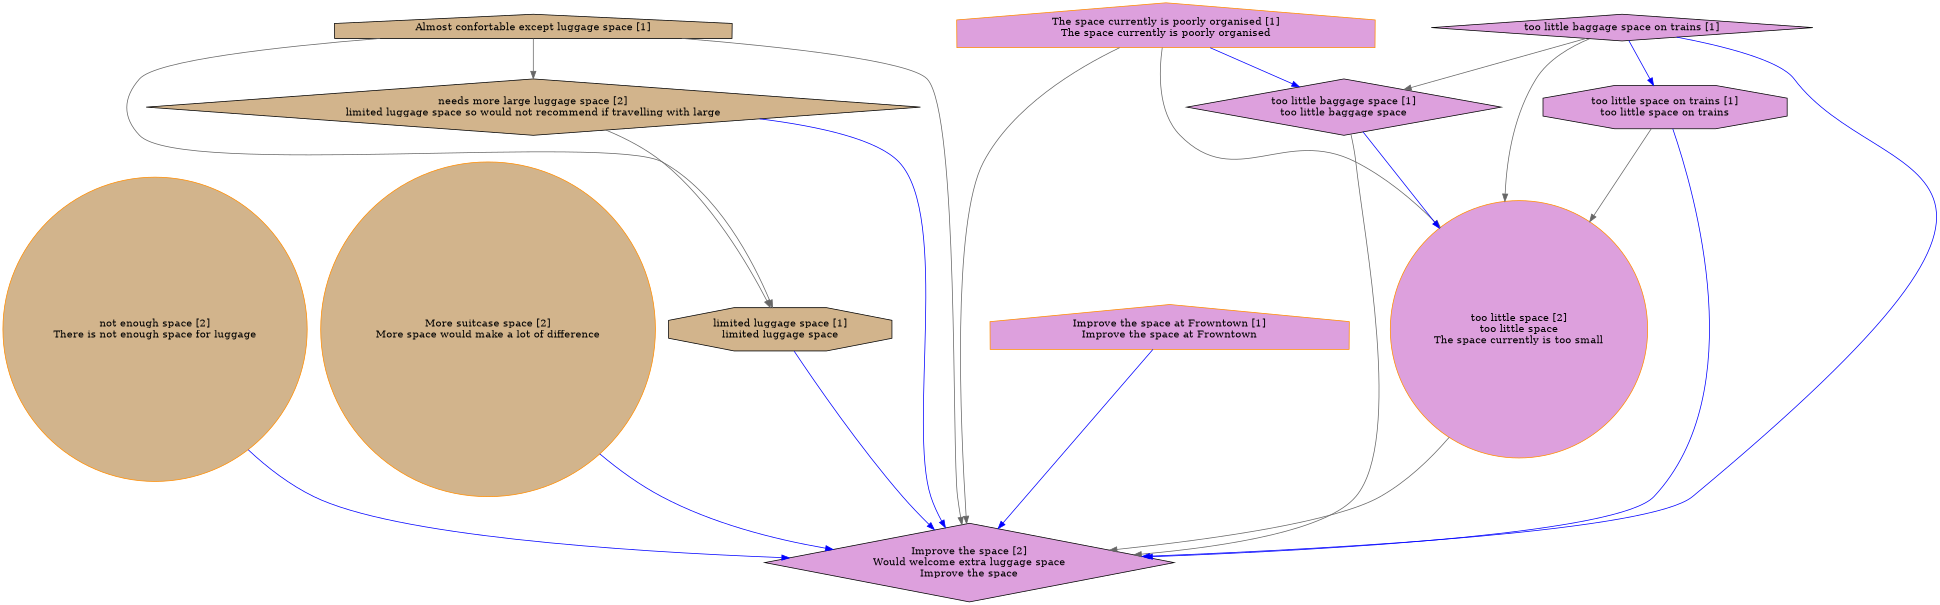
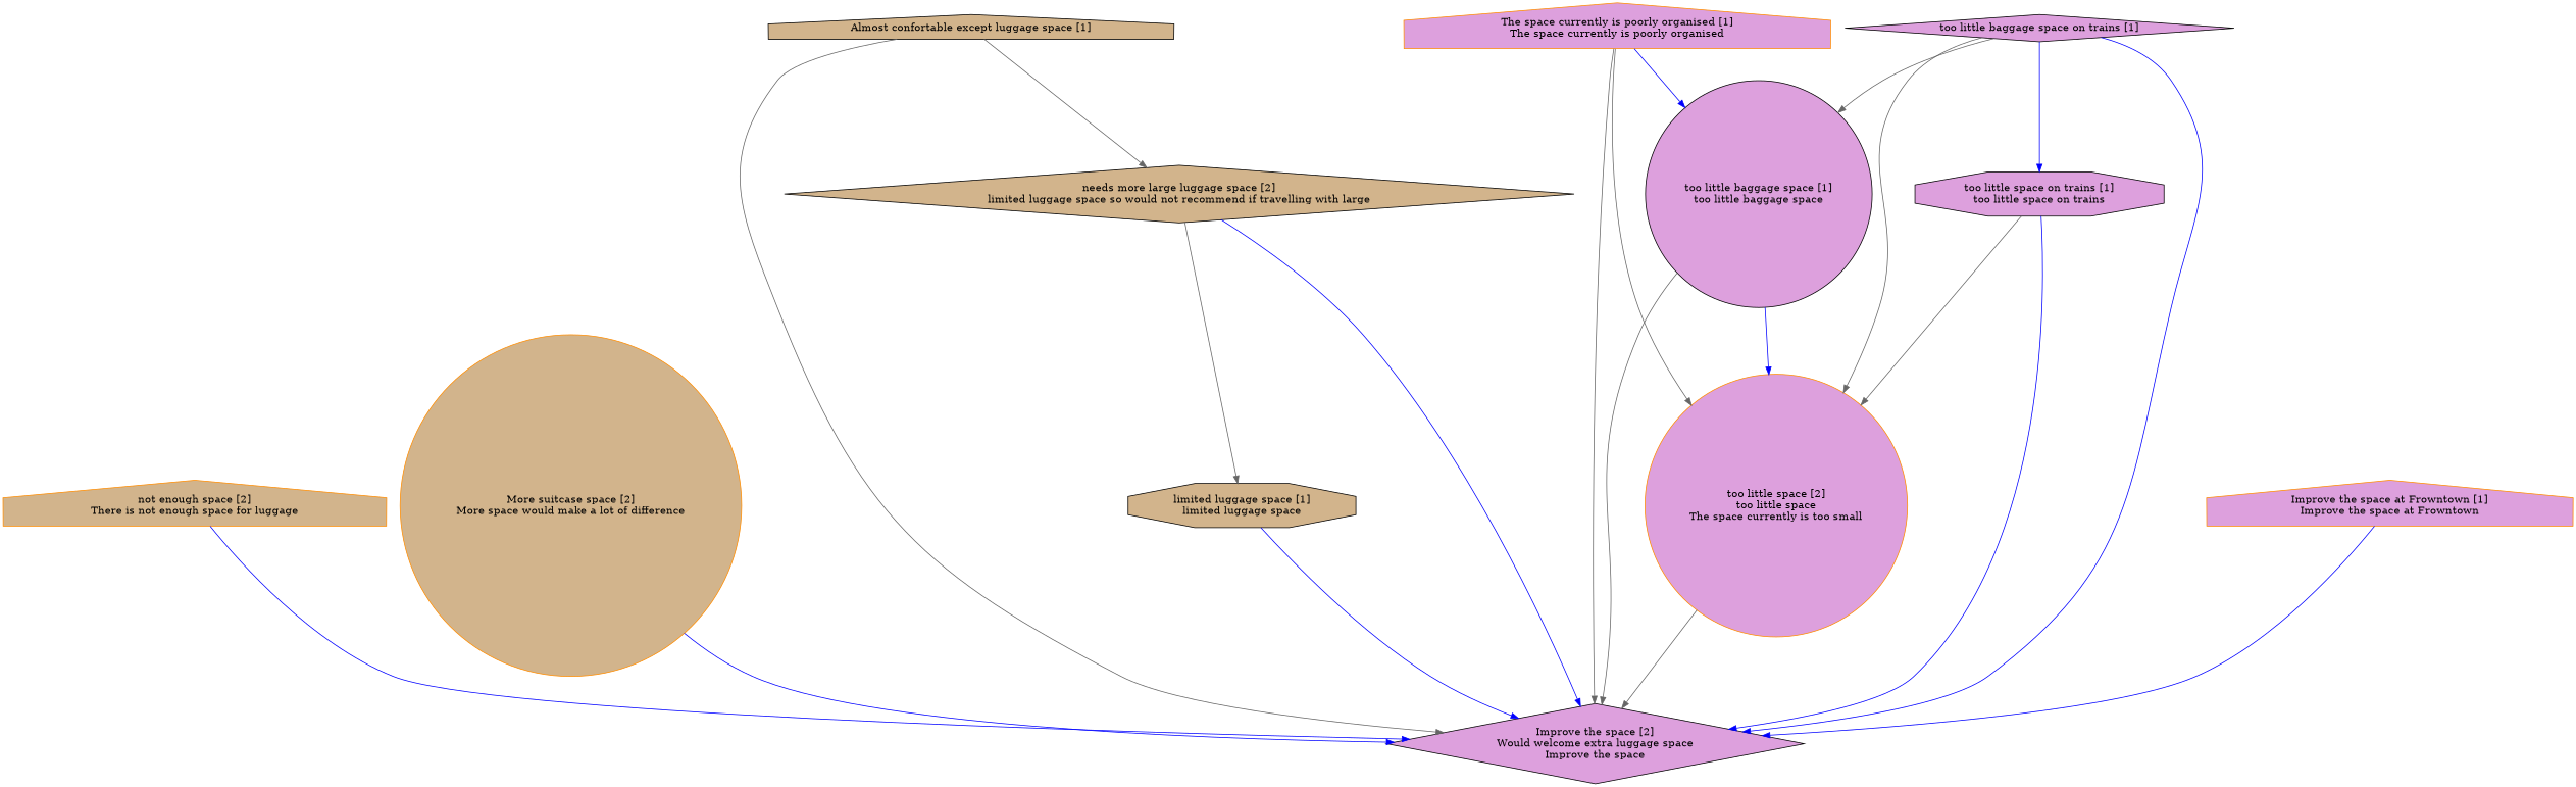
  digraph {
    node [color=black fillcolor=plum shape=diamond style=filled]
    edge [color=gray40]
-   "not enough space [2]\nThere is not enough space for luggage" [color=darkorange fillcolor=tan shape=circle]
+   "not enough space [2]\nThere is not enough space for luggage" [color=darkorange fillcolor=tan shape=house]
    "Improve the space [2]\nWould welcome extra luggage space\nImprove the space"
    "More suitcase space [2]\nMore space would make a lot of difference" [color=darkorange fillcolor=tan shape=circle]
    "needs more large luggage space [2]\nlimited luggage space so would not recommend if travelling with large" [fillcolor=tan]
    "limited luggage space [1]\nlimited luggage space" [fillcolor=tan shape=octagon]
    "too little space [2]\ntoo little space\nThe space currently is too small" [color=darkorange shape=circle]
    "Almost confortable except luggage space [1]" [fillcolor=tan shape=house]
    "Improve the space at Frowntown [1]\nImprove the space at Frowntown" [color=darkorange shape=house]
    "The space currently is poorly organised [1]\nThe space currently is poorly organised" [color=darkorange shape=house]
-   "too little baggage space [1]\ntoo little baggage space"
+   "too little baggage space [1]\ntoo little baggage space" [shape=circle]
    "too little baggage space on trains [1]"
    "too little space on trains [1]\ntoo little space on trains" [shape=octagon]
    "not enough space [2]\nThere is not enough space for luggage" -> "Improve the space [2]\nWould welcome extra luggage space\nImprove the space" [color=blue]
    "More suitcase space [2]\nMore space would make a lot of difference" -> "Improve the space [2]\nWould welcome extra luggage space\nImprove the space" [color=blue]
    "needs more large luggage space [2]\nlimited luggage space so would not recommend if travelling with large" -> "Improve the space [2]\nWould welcome extra luggage space\nImprove the space" [color=blue]
    "needs more large luggage space [2]\nlimited luggage space so would not recommend if travelling with large" -> "limited luggage space [1]\nlimited luggage space"
    "limited luggage space [1]\nlimited luggage space" -> "Improve the space [2]\nWould welcome extra luggage space\nImprove the space" [color=blue]
    "too little space [2]\ntoo little space\nThe space currently is too small" -> "Improve the space [2]\nWould welcome extra luggage space\nImprove the space"
    "Almost confortable except luggage space [1]" -> "Improve the space [2]\nWould welcome extra luggage space\nImprove the space"
    "Almost confortable except luggage space [1]" -> "needs more large luggage space [2]\nlimited luggage space so would not recommend if travelling with large"
-   "Almost confortable except luggage space [1]" -> "limited luggage space [1]\nlimited luggage space"
    "Improve the space at Frowntown [1]\nImprove the space at Frowntown" -> "Improve the space [2]\nWould welcome extra luggage space\nImprove the space" [color=blue]
    "The space currently is poorly organised [1]\nThe space currently is poorly organised" -> "Improve the space [2]\nWould welcome extra luggage space\nImprove the space"
    "The space currently is poorly organised [1]\nThe space currently is poorly organised" -> "too little space [2]\ntoo little space\nThe space currently is too small"
    "The space currently is poorly organised [1]\nThe space currently is poorly organised" -> "too little baggage space [1]\ntoo little baggage space" [color=blue]
    "too little baggage space [1]\ntoo little baggage space" -> "Improve the space [2]\nWould welcome extra luggage space\nImprove the space"
    "too little baggage space [1]\ntoo little baggage space" -> "too little space [2]\ntoo little space\nThe space currently is too small" [color=blue]
    "too little baggage space on trains [1]" -> "Improve the space [2]\nWould welcome extra luggage space\nImprove the space" [color=blue]
    "too little baggage space on trains [1]" -> "too little space [2]\ntoo little space\nThe space currently is too small"
    "too little baggage space on trains [1]" -> "too little baggage space [1]\ntoo little baggage space"
    "too little baggage space on trains [1]" -> "too little space on trains [1]\ntoo little space on trains" [color=blue]
    "too little space on trains [1]\ntoo little space on trains" -> "Improve the space [2]\nWould welcome extra luggage space\nImprove the space" [color=blue]
    "too little space on trains [1]\ntoo little space on trains" -> "too little space [2]\ntoo little space\nThe space currently is too small"
  }
